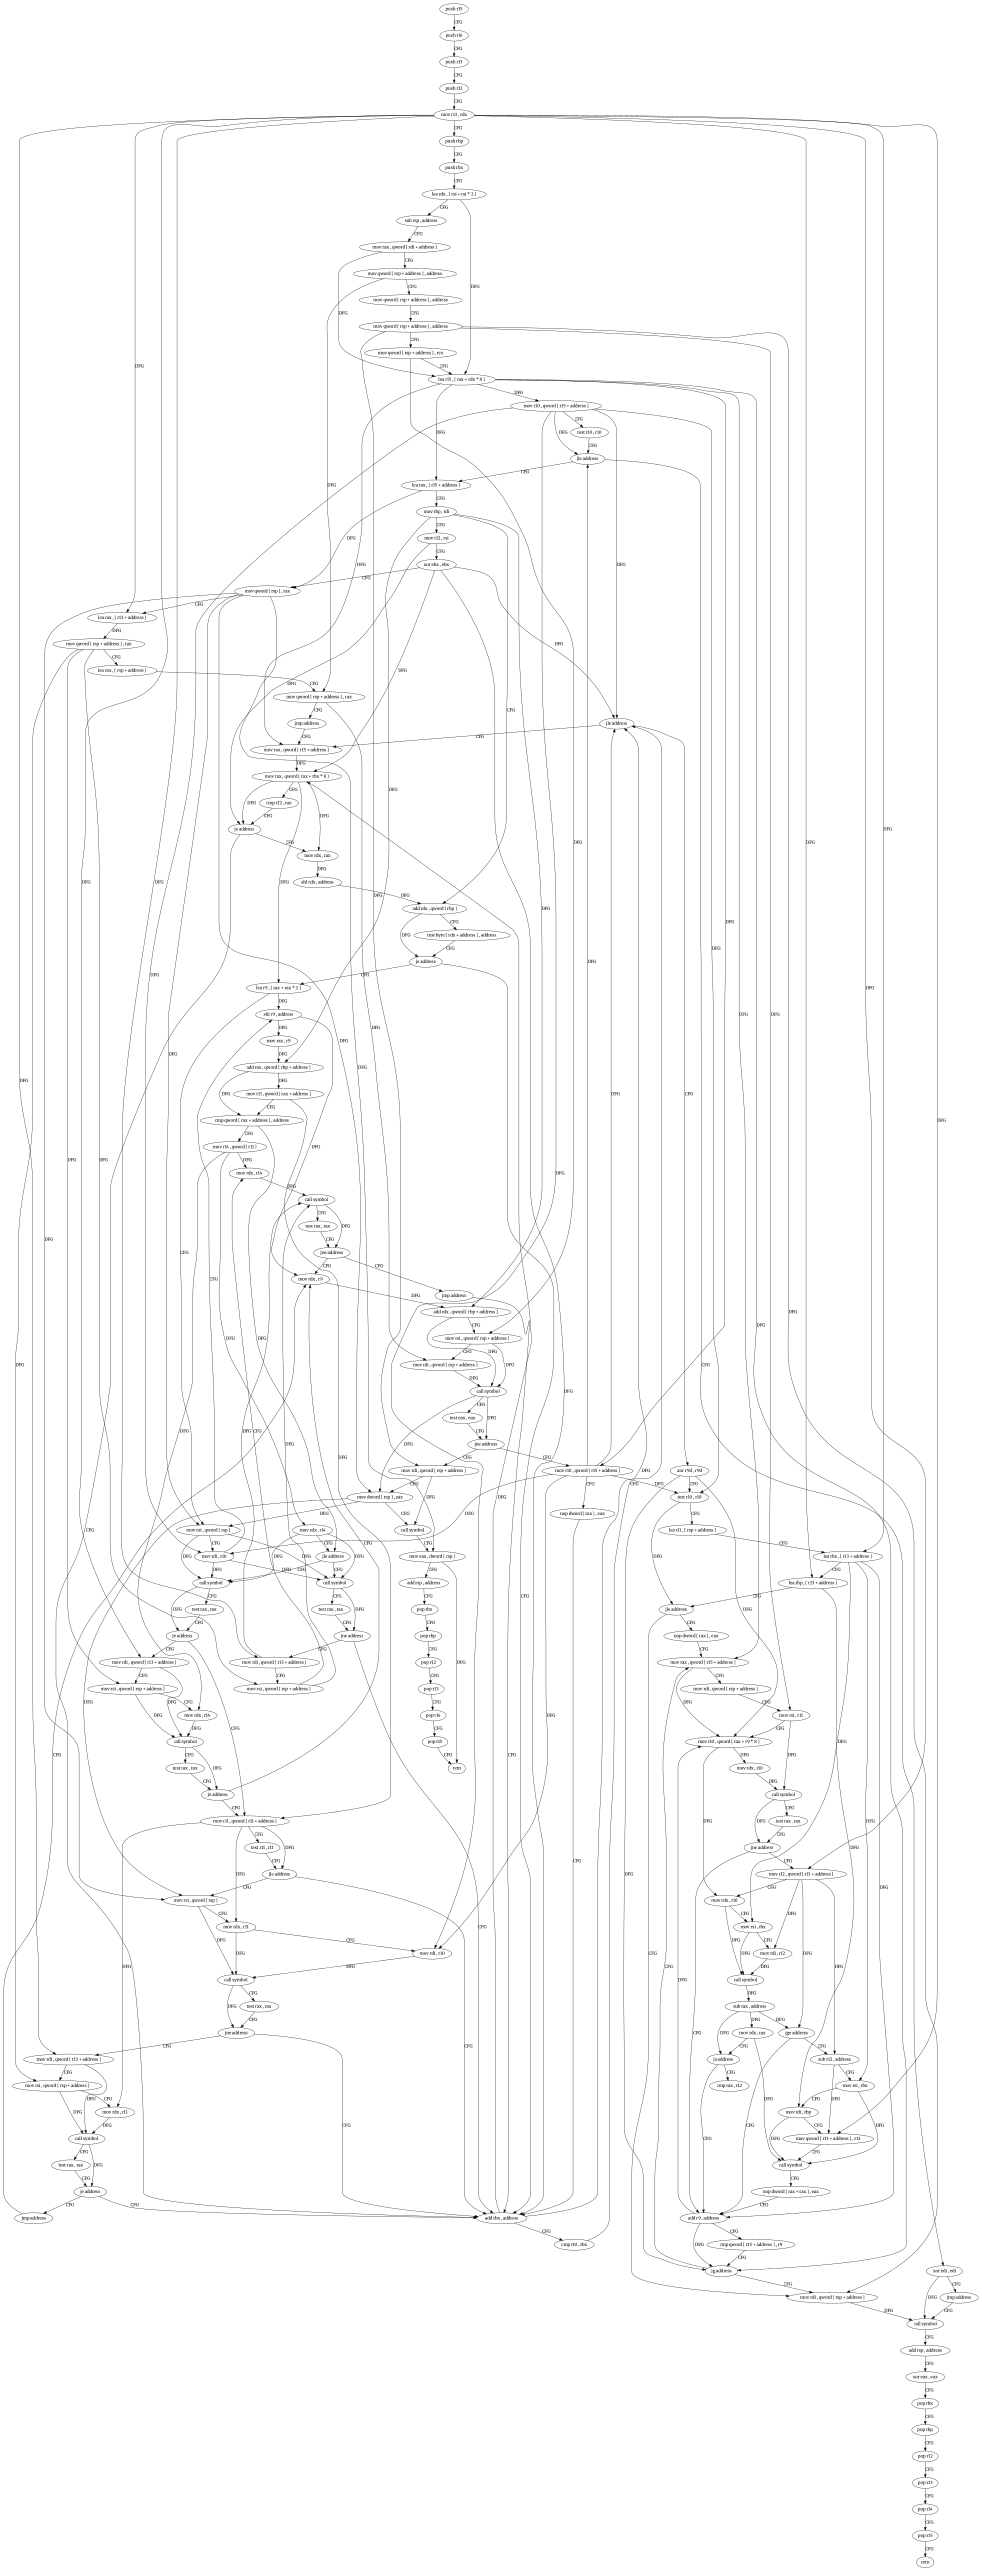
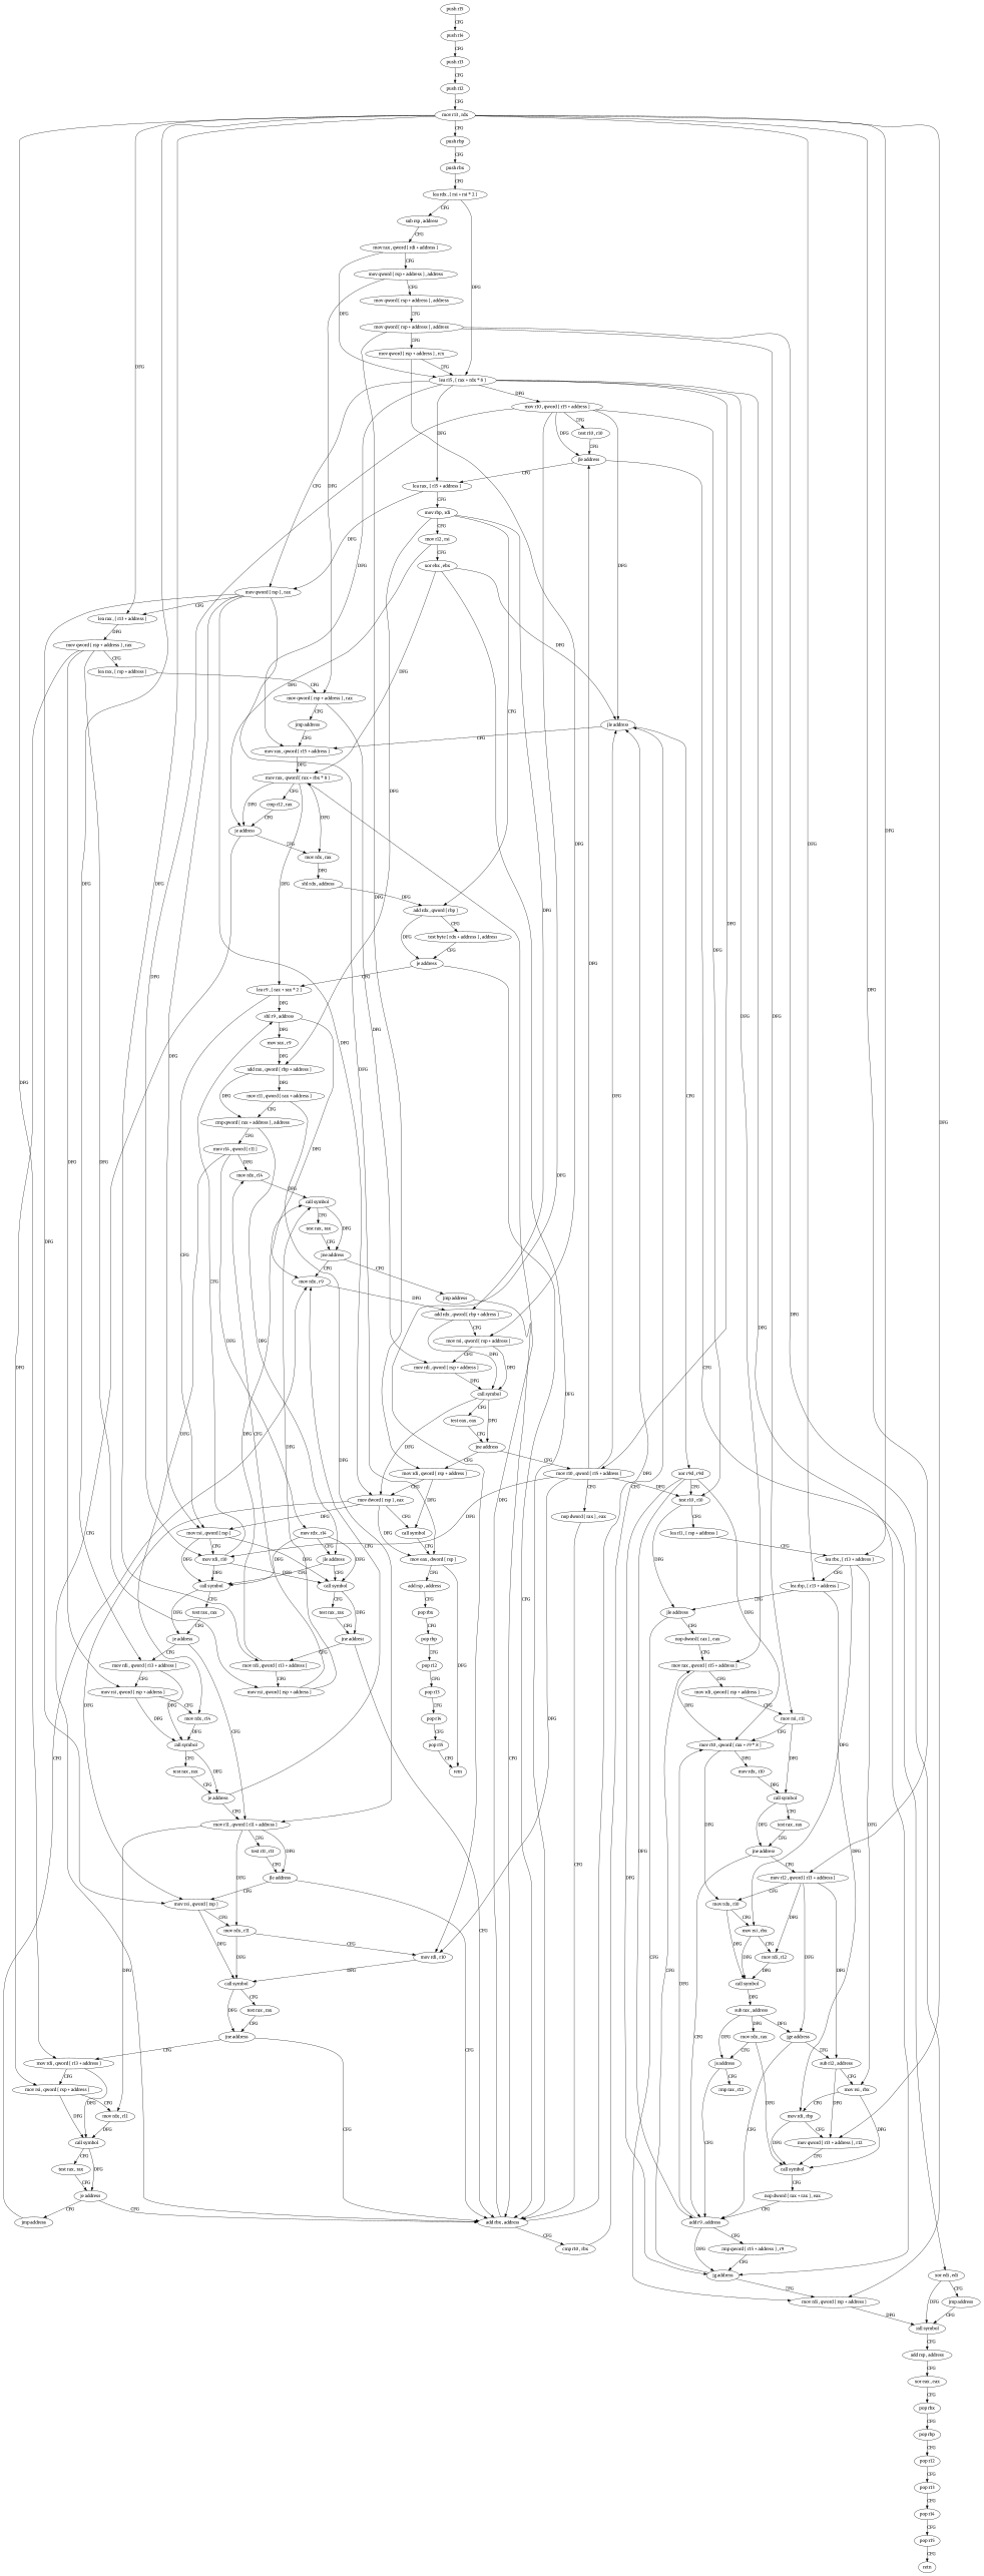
  digraph {
    fontname=Merriweather
    node [fontname=Merriweather]
    edge [fontname=Merriweather]
    n1 [label="push r15"]
    n2 [label="push r14"]
    n3 [label="push r13"]
    n4 [label="push r12"]
    n5 [label="mov r13 , rdx"]
    n6 [label="push rbp"]
    n7 [label="lea rax , [ r13 + address ]"]
    n8 [label="lea rbx , [ r13 + address ]"]
    n9 [label="lea rbp , [ r13 + address ]"]
    n10 [label="mov rdi , qword [ r13 + address ]"]
    n11 [label="mov rdi , qword [ r13 + address ]"]
    n12 [label="mov r12 , qword [ r13 + address ]"]
    n13 [label="mov rdi , qword [ r13 + address ]"]
    n14 [label="mov qword [ r13 + address ] , r12"]
    n15 [label="push rbx"]
    n16 [label="mov qword [ rsp + address ] , rax"]
    n17 [label="mov rsi , rbx"]
    n18 [label="mov rsi , rbx"]
    n19 [label="jle address"]
    n20 [label="mov rdi , rbp"]
    n21 [label="mov rsi , qword [ rsp + address ]"]
    n22 [label="call symbol"]
    n23 [label="mov rsi , qword [ rsp + address ]"]
    n24 [label="call symbol"]
    n25 [label="mov rdx , r10"]
    n26 [label="mov rdi , r12"]
    n27 [label="jge address"]
    n28 [label="sub r12 , address"]
    n29 [label="mov rsi , qword [ rsp + address ]"]
    n30 [label="call symbol"]
    n31 [label="call symbol"]
    n32 [label="lea rdx , [ rsi + rsi * 2 ]"]
    n33 [label="sub rsp , address"]
    n34 [label="lea r15 , [ rax + rdx * 8 ]"]
    n35 [label="mov rax , qword [ rdi + address ]"]
    n36 [label="mov r10 , qword [ r15 + address ]"]
    n37 [label="lea rax , [ r15 + address ]"]
    n38 [label="mov rax , qword [ r15 + address ]"]
    n39 [label="mov rax , qword [ r15 + address ]"]
    n40 [label="jg address"]
    n41 [label="mov r10 , qword [ r15 + address ]"]
    n42 [label="mov qword [ rsp + address ] , address"]
    n43 [label="mov qword [ rsp + address ] , address"]
    n44 [label="mov qword [ rsp + address ] , rax"]
    n45 [label="mov qword [ rsp + address ] , address"]
    n46 [label="jmp address"]
    n47 [label="mov rdi , qword [ rsp + address ]"]
    n48 [label="mov qword [ rsp + address ] , rcx"]
    n49 [label="mov rdi , qword [ rsp + address ]"]
    n50 [label="mov rsi , r11"]
    n51 [label="mov rdi , qword [ rsp + address ]"]
    n52 [label="mov rsi , qword [ rsp + address ]"]
    n53 [label="call symbol"]
    n54 [label="mov r10 , qword [ rax + r9 * 8 ]"]
    n55 [label="call symbol"]
    n56 [label="mov dword [ rsp ] , eax"]
    n57 [label="call symbol"]
    n58 [label="call symbol"]
    n59 [label="test r10 , r10"]
    n60 [label="jle address"]
    n61 [label="jle address"]
    n62 [label="test r10 , r10"]
    n63 [label="mov rdi , r10"]
    n64 [label="mov rdi , r10"]
    n65 [label="mov rbp , rdi"]
    n66 [label="mov qword [ rsp ] , rax"]
    n67 [label="mov rax , qword [ rax + rbx * 8 ]"]
    n68 [label="mov rdi , qword [ rsp + address ]"]
    n69 [label="nop dword [ rax ] , eax"]
    n70 [label="xor edi , edi"]
    n71 [label="xor r9d , r9d"]
    n72 [label="lea r11 , [ rsp + address ]"]
    n73 [label="shl r9 , address"]
    n74 [label="call symbol"]
    n75 [label="call symbol"]
    n76 [label="call symbol"]
    n77 [label="jmp address"]
    n78 [label="add rsp , address"]
    n79 [label="mov r12 , rsi"]
    n80 [label="add rdx , qword [ rbp ]"]
    n81 [label="add rax , qword [ rbp + address ]"]
    n82 [label="add rdx , qword [ rbp + address ]"]
    n83 [label="mov rsi , qword [ rsp ]"]
    n84 [label="mov rsi , qword [ rsp ]"]
    n85 [label="mov eax , dword [ rsp ]"]
    n86 [label="xor eax , eax"]
    n87 [label="xor ebx , ebx"]
    n88 [label="je address"]
    n89 [label="test byte [ rdx + address ] , address"]
    n90 [label="je address"]
    n91 [label="mov r11 , qword [ rax + address ]"]
    n92 [label="cmp qword [ rax + address ] , address"]
    n93 [label="add rbx , address"]
    n94 [label="mov rdx , rax"]
    n95 [label="cmp r12 , rax"]
    n96 [label="lea r9 , [ rax + rax * 2 ]"]
    n97 [label="cmp r10 , rbx"]
    n98 [label="mov rdx , r11"]
    n99 [label="add rsp , address"]
    n100 [label=retn]
    n101 [label="lea rax , [ rsp + address ]"]
    n102 [label="mov rdx , r14"]
    n103 [label="mov rdx , r14"]
    n104 [label="mov rdx , r11"]
    n105 [label="pop rbx"]
    n106 [label="pop rbp"]
    n107 [label="pop r12"]
    n108 [label="pop r13"]
    n109 [label="pop r14"]
    n110 [label="pop r15"]
    n111 [label=retn]
    n112 [label="shl rdx , address"]
    n113 [label="add r9 , address"]
    n114 [label="cmp qword [ r15 + address ] , r9"]
    n115 [label="mov rdx , r10"]
    n116 [label="mov rax , r9"]
    n117 [label="mov rdx , r9"]
    n118 [label="nop dword [ rax ] , eax"]
    n119 [label="call symbol"]
    n120 [label="test rax , rax"]
    n121 [label="jne address"]
    n122 [label="test rax , rax"]
    n123 [label="je address"]
    n124 [label="mov r11 , qword [ r11 + address ]"]
    n125 [label="mov r14 , qword [ r11 ]"]
    n126 [label="jle address"]
    n127 [label="mov rdx , r14"]
    n128 [label="test r11 , r11"]
    n129 [label="jle address"]
    n130 [label="test rax , rax"]
    n131 [label="jne address"]
    n132 [label="test rax , rax"]
    n133 [label="je address"]
    n134 [label="sub rax , address"]
    n135 [label="mov rdx , rax"]
    n136 [label="js address"]
    n137 [label="cmp rax , r12"]
    n138 [label="nop dword [ rax + rax ] , eax"]
    n139 [label="jmp address"]
    n140 [label="test rax , rax"]
    n141 [label="jne address"]
    n142 [label="test rax , rax"]
    n143 [label="jne address"]
    n144 [label="test eax , eax"]
    n145 [label="jne address"]
    n146 [label="test rax , rax"]
    n147 [label="je address"]
    n148 [label="pop rbx"]
    n149 [label="pop rbp"]
    n150 [label="pop r12"]
    n151 [label="pop r13"]
    n152 [label="pop r14"]
    n153 [label="pop r15"]
    n154 [label="jmp address"]
    n1 -> n2 [label=CFG]
    n2 -> n3 [label=CFG]
    n3 -> n4 [label=CFG]
    n4 -> n5 [label=CFG]
    n5 -> n6 [label=CFG]
    n5 -> n7 [label=DFG]
    n5 -> n8 [label=DFG]
    n5 -> n9 [label=DFG]
    n5 -> n10 [label=DFG]
    n5 -> n11 [label=DFG]
    n5 -> n12 [label=DFG]
    n5 -> n13 [label=DFG]
    n5 -> n14 [label=DFG]
    n6 -> n15 [label=CFG]
    n7 -> n16 [label=DFG]
    n8 -> n9 [label=CFG]
    n8 -> n17 [label=DFG]
    n8 -> n18 [label=DFG]
    n9 -> n19 [label=CFG]
    n9 -> n20 [label=DFG]
    n10 -> n21 [label=CFG]
    n10 -> n22 [label=DFG]
    n11 -> n23 [label=CFG]
    n11 -> n24 [label=DFG]
    n12 -> n25 [label=CFG]
    n12 -> n26 [label=DFG]
    n12 -> n27 [label=DFG]
    n12 -> n28 [label=DFG]
    n13 -> n29 [label=CFG]
    n13 -> n30 [label=DFG]
    n14 -> n31 [label=CFG]
    n15 -> n32 [label=CFG]
    n16 -> n21 [label=DFG]
    n16 -> n23 [label=DFG]
    n16 -> n29 [label=DFG]
    n16 -> n101 [label=CFG]
    n17 -> n26 [label=CFG]
    n17 -> n119 [label=DFG]
    n18 -> n20 [label=CFG]
    n18 -> n31 [label=DFG]
    n19 -> n49 [label=CFG]
    n19 -> n118 [label=CFG]
    n20 -> n14 [label=CFG]
    n20 -> n31 [label=DFG]
    n21 -> n22 [label=DFG]
    n21 -> n102 [label=CFG]
    n22 -> n130 [label=CFG]
    n22 -> n131 [label=DFG]
    n23 -> n24 [label=DFG]
    n23 -> n103 [label=CFG]
    n24 -> n132 [label=CFG]
    n24 -> n133 [label=DFG]
    n25 -> n17 [label=CFG]
    n25 -> n119 [label=DFG]
    n26 -> n119 [label=DFG]
    n27 -> n28 [label=CFG]
    n27 -> n113 [label=CFG]
    n28 -> n14 [label=DFG]
    n28 -> n18 [label=CFG]
    n29 -> n30 [label=DFG]
    n29 -> n104 [label=CFG]
    n30 -> n146 [label=CFG]
    n30 -> n147 [label=DFG]
    n31 -> n138 [label=CFG]
    n32 -> n33 [label=CFG]
    n32 -> n34 [label=DFG]
    n33 -> n35 [label=CFG]
    n34 -> n36 [label=DFG]
    n34 -> n37 [label=DFG]
    n34 -> n38 [label=DFG]
    n34 -> n39 [label=DFG]
    n34 -> n40 [label=DFG]
    n34 -> n41 [label=DFG]
    n35 -> n34 [label=DFG]
    n35 -> n42 [label=CFG]
    n36 -> n59 [label=CFG]
    n36 -> n60 [label=DFG]
    n36 -> n61 [label=DFG]
    n36 -> n62 [label=DFG]
    n36 -> n63 [label=DFG]
    n36 -> n64 [label=DFG]
    n37 -> n65 [label=CFG]
    n37 -> n66 [label=DFG]
    n38 -> n67 [label=DFG]
    n39 -> n54 [label=DFG]
    n39 -> n68 [label=CFG]
    n40 -> n39 [label=CFG]
    n40 -> n49 [label=CFG]
    n41 -> n60 [label=DFG]
    n41 -> n61 [label=DFG]
    n41 -> n62 [label=DFG]
    n41 -> n63 [label=DFG]
    n41 -> n64 [label=DFG]
    n41 -> n69 [label=CFG]
    n42 -> n43 [label=CFG]
    n42 -> n44 [label=DFG]
    n43 -> n45 [label=CFG]
    n44 -> n46 [label=CFG]
    n44 -> n47 [label=DFG]
    n45 -> n48 [label=CFG]
    n45 -> n49 [label=DFG]
    n45 -> n50 [label=DFG]
    n45 -> n51 [label=DFG]
    n46 -> n38 [label=CFG]
    n47 -> n58 [label=DFG]
    n48 -> n34 [label=CFG]
    n48 -> n52 [label=DFG]
    n49 -> n53 [label=DFG]
    n50 -> n54 [label=CFG]
    n50 -> n55 [label=DFG]
    n51 -> n56 [label=CFG]
    n51 -> n57 [label=DFG]
    n52 -> n47 [label=CFG]
    n52 -> n58 [label=DFG]
    n53 -> n78 [label=CFG]
    n54 -> n25 [label=DFG]
    n54 -> n115 [label=DFG]
    n55 -> n142 [label=CFG]
    n55 -> n143 [label=DFG]
    n56 -> n57 [label=CFG]
    n56 -> n83 [label=DFG]
    n56 -> n84 [label=DFG]
+   n56 -> n85 [label=DFG]
    n57 -> n85 [label=CFG]
    n58 -> n56 [label=DFG]
    n58 -> n144 [label=CFG]
    n58 -> n145 [label=DFG]
    n59 -> n60 [label=CFG]
    n60 -> n37 [label=CFG]
    n60 -> n70 [label=CFG]
    n61 -> n38 [label=CFG]
    n61 -> n71 [label=CFG]
    n62 -> n19 [label=DFG]
    n62 -> n72 [label=CFG]
    n63 -> n73 [label=CFG]
    n63 -> n74 [label=DFG]
    n63 -> n75 [label=DFG]
    n64 -> n76 [label=DFG]
    n65 -> n79 [label=CFG]
    n65 -> n80 [label=CFG]
    n65 -> n81 [label=DFG]
    n65 -> n82 [label=DFG]
    n66 -> n7 [label=CFG]
    n66 -> n56 [label=DFG]
    n66 -> n83 [label=DFG]
    n66 -> n84 [label=DFG]
    n66 -> n85 [label=DFG]
    n67 -> n88 [label=DFG]
    n67 -> n94 [label=DFG]
    n67 -> n95 [label=CFG]
    n67 -> n96 [label=DFG]
    n68 -> n50 [label=CFG]
    n69 -> n93 [label=CFG]
    n70 -> n53 [label=DFG]
    n70 -> n77 [label=CFG]
    n71 -> n40 [label=DFG]
    n71 -> n54 [label=DFG]
    n71 -> n62 [label=CFG]
-   n8 -> n113 [label=DFG]
+   n71 -> n113 [label=DFG]
    n72 -> n8 [label=CFG]
    n73 -> n116 [label=DFG]
    n73 -> n117 [label=DFG]
    n74 -> n120 [label=CFG]
    n74 -> n121 [label=DFG]
    n75 -> n122 [label=CFG]
    n75 -> n123 [label=DFG]
    n76 -> n140 [label=CFG]
    n76 -> n141 [label=DFG]
    n77 -> n53 [label=CFG]
    n78 -> n86 [label=CFG]
    n79 -> n87 [label=CFG]
    n79 -> n88 [label=DFG]
    n80 -> n89 [label=CFG]
    n80 -> n90 [label=DFG]
    n81 -> n91 [label=DFG]
    n81 -> n92 [label=DFG]
    n82 -> n52 [label=CFG]
    n82 -> n58 [label=DFG]
    n83 -> n63 [label=CFG]
    n83 -> n74 [label=DFG]
    n83 -> n75 [label=DFG]
    n84 -> n76 [label=DFG]
    n84 -> n98 [label=CFG]
    n85 -> n99 [label=CFG]
    n85 -> n100 [label=DFG]
    n86 -> n105 [label=CFG]
    n87 -> n61 [label=DFG]
-   n87 -> n66 [label=CFG]
+   n34 -> n66 [label=CFG]
    n87 -> n67 [label=DFG]
    n87 -> n93 [label=DFG]
    n88 -> n93 [label=CFG]
    n88 -> n94 [label=CFG]
    n89 -> n90 [label=CFG]
    n90 -> n93 [label=CFG]
    n90 -> n96 [label=CFG]
    n91 -> n92 [label=CFG]
    n91 -> n124 [label=DFG]
    n92 -> n125 [label=CFG]
    n92 -> n126 [label=DFG]
    n93 -> n61 [label=DFG]
    n93 -> n67 [label=DFG]
    n93 -> n97 [label=CFG]
    n94 -> n112 [label=DFG]
    n95 -> n88 [label=CFG]
    n96 -> n73 [label=DFG]
    n96 -> n83 [label=CFG]
    n97 -> n61 [label=CFG]
    n98 -> n64 [label=CFG]
    n98 -> n76 [label=DFG]
    n99 -> n148 [label=CFG]
    n101 -> n44 [label=CFG]
    n102 -> n22 [label=DFG]
    n103 -> n24 [label=DFG]
    n104 -> n30 [label=DFG]
    n105 -> n106 [label=CFG]
    n106 -> n107 [label=CFG]
    n107 -> n108 [label=CFG]
    n108 -> n109 [label=CFG]
    n109 -> n110 [label=CFG]
    n110 -> n111 [label=CFG]
    n112 -> n80 [label=DFG]
    n113 -> n40 [label=DFG]
    n113 -> n54 [label=DFG]
    n113 -> n114 [label=CFG]
    n114 -> n40 [label=CFG]
    n115 -> n55 [label=DFG]
    n116 -> n81 [label=DFG]
    n117 -> n82 [label=DFG]
    n118 -> n39 [label=CFG]
    n119 -> n134 [label=DFG]
    n120 -> n121 [label=CFG]
    n121 -> n10 [label=CFG]
    n121 -> n93 [label=CFG]
    n122 -> n123 [label=CFG]
    n123 -> n11 [label=CFG]
    n123 -> n124 [label=CFG]
    n124 -> n98 [label=DFG]
    n124 -> n104 [label=DFG]
    n124 -> n128 [label=CFG]
    n124 -> n129 [label=DFG]
    n125 -> n102 [label=DFG]
    n125 -> n103 [label=DFG]
    n125 -> n127 [label=DFG]
    n126 -> n74 [label=CFG]
    n126 -> n75 [label=CFG]
    n127 -> n74 [label=DFG]
    n127 -> n75 [label=DFG]
    n127 -> n126 [label=CFG]
    n128 -> n129 [label=CFG]
    n129 -> n84 [label=CFG]
    n129 -> n93 [label=CFG]
    n130 -> n131 [label=CFG]
    n131 -> n117 [label=CFG]
    n131 -> n139 [label=CFG]
    n132 -> n133 [label=CFG]
    n133 -> n117 [label=CFG]
    n133 -> n124 [label=CFG]
    n134 -> n27 [label=DFG]
    n134 -> n135 [label=DFG]
    n134 -> n136 [label=DFG]
    n135 -> n31 [label=DFG]
    n135 -> n136 [label=CFG]
    n136 -> n113 [label=CFG]
    n136 -> n137 [label=CFG]
    n138 -> n113 [label=CFG]
    n139 -> n93 [label=CFG]
    n140 -> n141 [label=CFG]
    n141 -> n13 [label=CFG]
    n141 -> n93 [label=CFG]
    n142 -> n143 [label=CFG]
    n143 -> n12 [label=CFG]
    n143 -> n113 [label=CFG]
    n144 -> n145 [label=CFG]
    n145 -> n41 [label=CFG]
    n145 -> n51 [label=CFG]
    n146 -> n147 [label=CFG]
    n147 -> n93 [label=CFG]
    n147 -> n154 [label=CFG]
    n148 -> n149 [label=CFG]
    n149 -> n150 [label=CFG]
    n150 -> n151 [label=CFG]
    n151 -> n152 [label=CFG]
    n152 -> n153 [label=CFG]
    n153 -> n100 [label=CFG]
    n154 -> n117 [label=CFG]
  }
